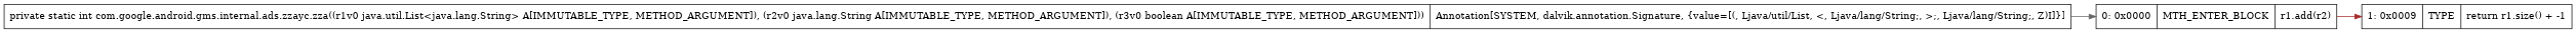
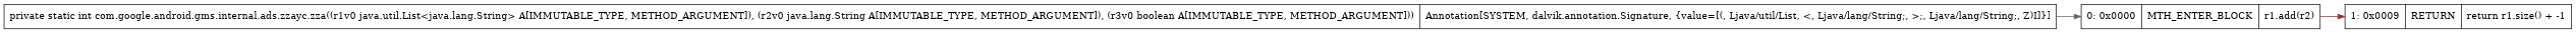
  digraph {
    rankdir=LR
    node [shape=record]
    n1 [label="{0\:\ 0x0000|MTH_ENTER_BLOCK\l|r1.add(r2)\l}"]
-   n2 [label="{1\:\ 0x0009|TYPE\l|return r1.size() + \-1\l}"]
+   n2 [label="{1\:\ 0x0009|RETURN\l|return r1.size() + \-1\l}"]
    n3 [label="{private static int com.google.android.gms.internal.ads.zzayc.zza((r1v0 java.util.List\<java.lang.String\> A[IMMUTABLE_TYPE, METHOD_ARGUMENT]), (r2v0 java.lang.String A[IMMUTABLE_TYPE, METHOD_ARGUMENT]), (r3v0 boolean A[IMMUTABLE_TYPE, METHOD_ARGUMENT]))  | Annotation[SYSTEM, dalvik.annotation.Signature, \{value=[(, Ljava\/util\/List, \<, Ljava\/lang\/String;, \>;, Ljava\/lang\/String;, Z)I]\}]\l}"]
    n1 -> n2 [color=brown]
    n3 -> n1 [color=gray40]
  }
